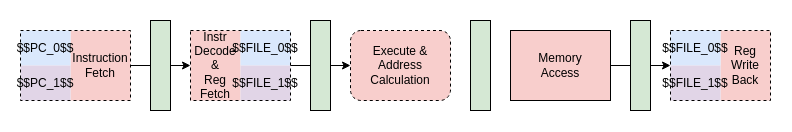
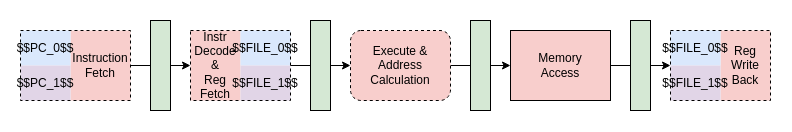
  <mxCell id="0" />
  <mxCell id="1" parent="0" />
  <mxCell id="2" value="Instr&lt;br&gt;Decode&lt;br&gt;&amp;amp;&lt;br&gt;Reg Fetch" style="rounded=0;whiteSpace=wrap;html=1;dashed=1;strokeColor=none;fillColor=#F8CECC;" vertex="1" parent="1"><mxGeometry x="190" y="30" width="50" height="70" as="geometry" /></mxCell>
  <mxCell id="3" value="$$FILE_0$$" style="rounded=0;whiteSpace=wrap;html=1;dashed=1;fillColor=#dae8fc;strokeColor=none;" vertex="1" parent="1"><mxGeometry x="240" y="30" width="50" height="35" as="geometry" /></mxCell>
  <mxCell id="4" value="$$FILE_1$$" style="rounded=0;whiteSpace=wrap;html=1;dashed=1;fillColor=#e1d5e7;strokeColor=none;" vertex="1" parent="1"><mxGeometry x="240" y="65" width="50" height="35" as="geometry" /></mxCell>
  <mxCell id="5" value="" style="rounded=0;whiteSpace=wrap;html=1;dashed=1;fillColor=none;strokeColor=default;" vertex="1" parent="1"><mxGeometry x="190" y="30" width="100" height="70" as="geometry" /></mxCell>
  <mxCell id="6" style="edgeStyle=orthogonalEdgeStyle;rounded=0;orthogonalLoop=1;jettySize=auto;html=1;exitX=1;exitY=0.5;exitDx=0;exitDy=0;entryX=0;entryY=0.5;entryDx=0;entryDy=0;" edge="1" parent="1" source="5" target="8"><mxGeometry relative="1" as="geometry"><mxPoint x="300" y="65" as="sourcePoint" /></mxGeometry></mxCell>
+ <mxCell id="7" style="edgeStyle=orthogonalEdgeStyle;rounded=0;orthogonalLoop=1;jettySize=auto;html=1;exitX=1;exitY=0.5;exitDx=0;exitDy=0;entryX=0;entryY=0.5;entryDx=0;entryDy=0;" edge="1" parent="1" source="8" target="12"><mxGeometry relative="1" as="geometry" /></mxCell>
  <mxCell id="8" value="Execute &amp;amp; Address Calculation" style="whiteSpace=wrap;html=1;dashed=1;fillColor=#f8cecc;strokeColor=#000000;rounded=1;" vertex="1" parent="1"><mxGeometry x="350" y="30" width="100" height="70" as="geometry" /></mxCell>
  <mxCell id="9" style="edgeStyle=orthogonalEdgeStyle;rounded=0;orthogonalLoop=1;jettySize=auto;html=1;exitX=1;exitY=0.5;exitDx=0;exitDy=0;entryX=0;entryY=0.5;entryDx=0;entryDy=0;" edge="1" parent="1" source="10" target="5"><mxGeometry relative="1" as="geometry" /></mxCell>
  <mxCell id="10" value="Instruction Fetch" style="rounded=0;whiteSpace=wrap;html=1;dashed=1;fillColor=#f8cecc;strokeColor=none;" vertex="1" parent="1"><mxGeometry x="70" y="30" width="60" height="70" as="geometry" /></mxCell>
  <mxCell id="11" style="edgeStyle=orthogonalEdgeStyle;rounded=0;orthogonalLoop=1;jettySize=auto;html=1;exitX=1;exitY=0.5;exitDx=0;exitDy=0;entryX=0;entryY=0.5;entryDx=0;entryDy=0;" edge="1" parent="1" source="12"><mxGeometry relative="1" as="geometry"><mxPoint x="670" y="65" as="targetPoint" /></mxGeometry></mxCell>
  <mxCell id="12" value="Memory &lt;br&gt;Access" style="rounded=0;whiteSpace=wrap;html=1;dashed=0;fillColor=#f8cecc;strokeColor=#000000;" vertex="1" parent="1"><mxGeometry x="510" y="30" width="100" height="70" as="geometry" /></mxCell>
  <mxCell id="13" value="" style="rounded=0;whiteSpace=wrap;html=1;fillColor=#d5e8d4;strokeColor=#000000;" vertex="1" parent="1"><mxGeometry x="630" y="20" width="20" height="90" as="geometry" /></mxCell>
  <mxCell id="14" value="" style="rounded=0;whiteSpace=wrap;html=1;fillColor=#d5e8d4;strokeColor=#000000;" vertex="1" parent="1"><mxGeometry x="150" y="20" width="20" height="90" as="geometry" /></mxCell>
  <mxCell id="15" value="" style="rounded=0;whiteSpace=wrap;html=1;fillColor=#d5e8d4;strokeColor=#000000;" vertex="1" parent="1"><mxGeometry x="310" y="20" width="20" height="90" as="geometry" /></mxCell>
  <mxCell id="16" value="" style="rounded=0;whiteSpace=wrap;html=1;fillColor=#d5e8d4;strokeColor=#000000;" vertex="1" parent="1"><mxGeometry x="470" y="20" width="20" height="90" as="geometry" /></mxCell>
  <mxCell id="17" value="$$PC_0$$" style="rounded=0;whiteSpace=wrap;html=1;dashed=1;fillColor=#dae8fc;strokeColor=none;" vertex="1" parent="1"><mxGeometry x="20" y="30" width="50" height="35" as="geometry" /></mxCell>
  <mxCell id="18" value="$$PC_1$$" style="rounded=0;whiteSpace=wrap;html=1;dashed=1;fillColor=#e1d5e7;strokeColor=none;" vertex="1" parent="1"><mxGeometry x="20" y="65" width="50" height="35" as="geometry" /></mxCell>
  <mxCell id="19" value="" style="rounded=0;whiteSpace=wrap;html=1;dashed=1;fillColor=none;strokeColor=default;" vertex="1" parent="1"><mxGeometry x="20" y="30" width="110" height="70" as="geometry" /></mxCell>
  <mxCell id="20" value="Reg&lt;br&gt;Write Back" style="rounded=0;whiteSpace=wrap;html=1;dashed=1;strokeColor=none;fillColor=#F8CECC;" vertex="1" parent="1"><mxGeometry x="720" y="30" width="50" height="70" as="geometry" /></mxCell>
  <mxCell id="21" value="$$FILE_0$$" style="rounded=0;whiteSpace=wrap;html=1;dashed=1;fillColor=#dae8fc;strokeColor=none;" vertex="1" parent="1"><mxGeometry x="670" y="30" width="50" height="35" as="geometry" /></mxCell>
  <mxCell id="22" value="$$FILE_1$$" style="rounded=0;whiteSpace=wrap;html=1;dashed=1;fillColor=#e1d5e7;strokeColor=none;" vertex="1" parent="1"><mxGeometry x="670" y="65" width="50" height="35" as="geometry" /></mxCell>
  <mxCell id="23" value="" style="rounded=0;whiteSpace=wrap;html=1;dashed=1;fillColor=none;strokeColor=default;" vertex="1" parent="1"><mxGeometry x="670" y="30" width="100" height="70" as="geometry" /></mxCell>
